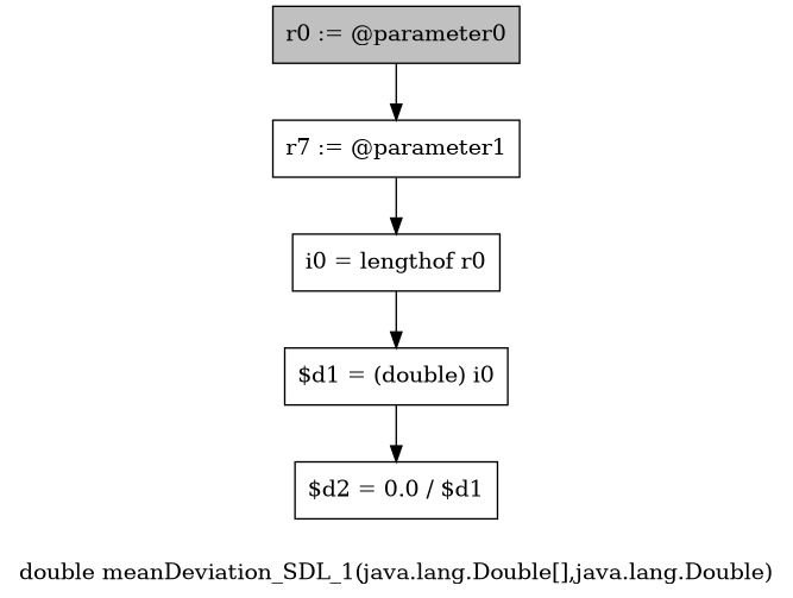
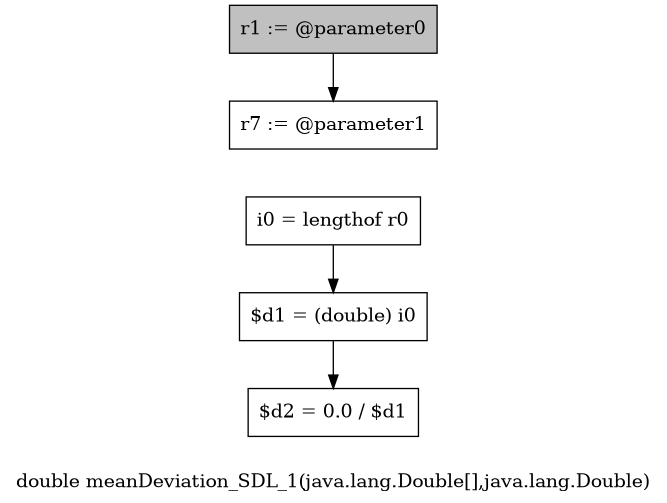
  digraph {
    label="double meanDeviation_SDL_1(java.lang.Double[],java.lang.Double)"
    node [shape=box]
-   n1 [fillcolor=gray label="r0 := @parameter0" style=filled]
+   n1 [fillcolor=gray label="r1 := @parameter0" style=filled]
    n2 [label="r7 := @parameter1"]
    n3 [label="i0 = lengthof r0"]
    n4 [label="$d1 = (double) i0"]
    n5 [label="$d2 = 0.0 / $d1"]
    n1 -> n2
-   n2 -> n3
    n3 -> n4
    n4 -> n5
  }
